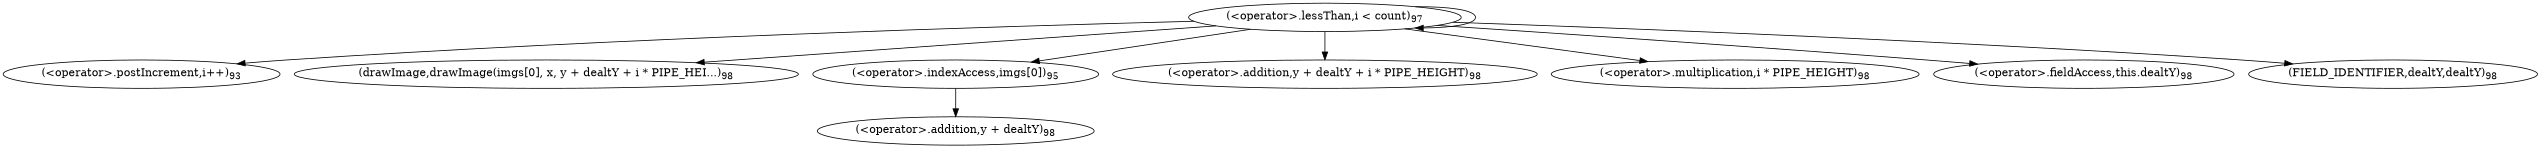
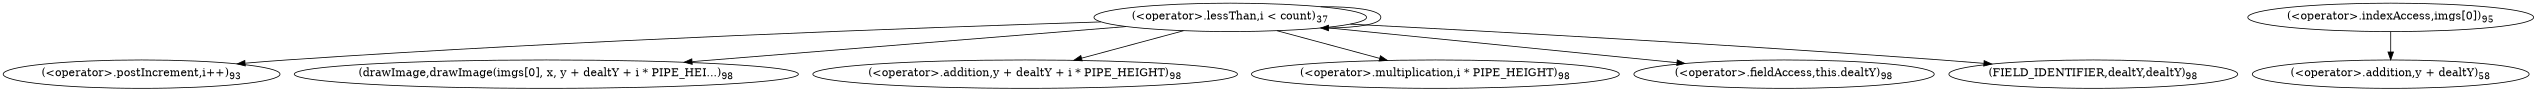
  digraph {
-   n1 [label=<(&lt;operator&gt;.lessThan,i &lt; count)<SUB>97</SUB>>]
+   n1 [label=<(&lt;operator&gt;.lessThan,i &lt; count)<SUB>37</SUB>>]
    n2 [label=<(&lt;operator&gt;.postIncrement,i++)<SUB>93</SUB>>]
    n3 [label=<(drawImage,drawImage(imgs[0], x, y + dealtY + i * PIPE_HEI...)<SUB>98</SUB>>]
    n4 [label=<(&lt;operator&gt;.indexAccess,imgs[0])<SUB>95</SUB>>]
    n5 [label=<(&lt;operator&gt;.addition,y + dealtY + i * PIPE_HEIGHT)<SUB>98</SUB>>]
    n6 [label=<(&lt;operator&gt;.multiplication,i * PIPE_HEIGHT)<SUB>98</SUB>>]
    n7 [label=<(&lt;operator&gt;.fieldAccess,this.dealtY)<SUB>98</SUB>>]
    n8 [label=<(FIELD_IDENTIFIER,dealtY,dealtY)<SUB>98</SUB>>]
-   n9 [label=<(&lt;operator&gt;.addition,y + dealtY)<SUB>98</SUB>>]
+   n9 [label=<(&lt;operator&gt;.addition,y + dealtY)<SUB>58</SUB>>]
    n1 -> n1
    n1 -> n2
    n1 -> n3
-   n1 -> n4
    n1 -> n5
    n1 -> n6
    n1 -> n7
    n1 -> n8
    n4 -> n9
  }
